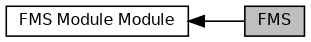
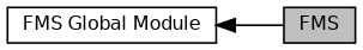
  digraph {
    rankdir=LR
    node [color=black fontname=Helvetica fontsize=10 shape=box style=filled]
    n1 [fillcolor=grey75 fontcolor=black height=0.2 label=FMS width=0.4]
-   n2 [fillcolor=white height=0.2 label="FMS Module Module" width=0.4]
+   n2 [fillcolor=white height=0.2 label="FMS Global Module" width=0.4]
    n2 -> n1 [dir=back fontname=Helvetica fontsize=10 labelfontname=Helvetica labelfontsize=10 shape=plaintext style=solid]
  }
